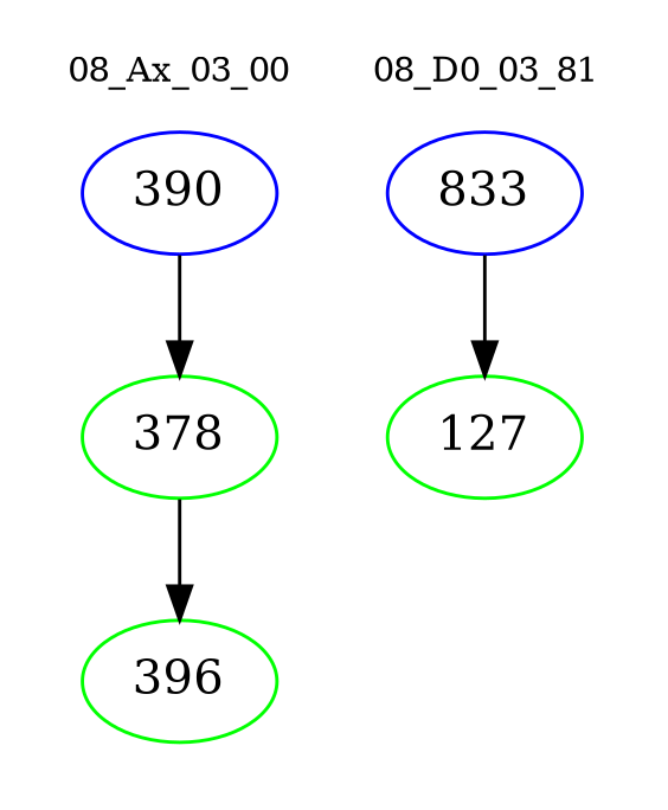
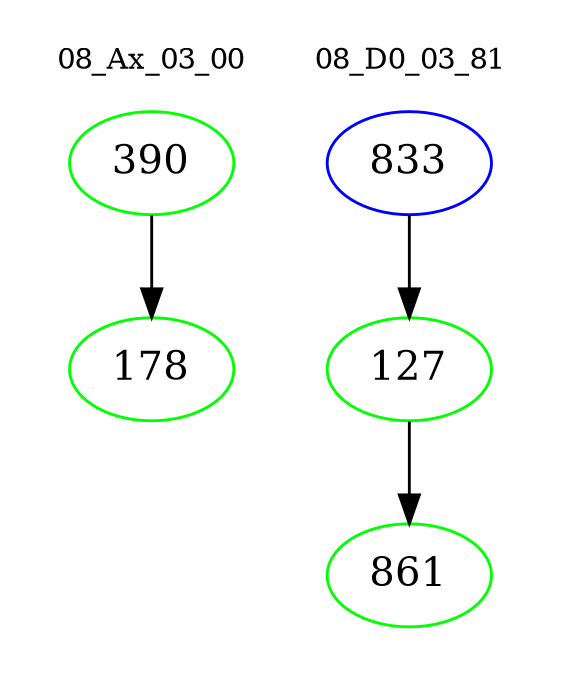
  digraph {
    node [color=green]
    edge [color=black]
-   n1 [color=blue label=390]
-   n2 [label=378]
-   n3 [label=396]
+   n1 [label=390]
+   n2 [label=178]
    n4 [color=blue label=833]
    n5 [label=127]
+   n6 [label=861]
    subgraph cluster_1 {
      color=white
      fontsize=10
      label="08_Ax_03_00"
      n1
      n2
-     n3
    }
    subgraph cluster_2 {
      color=white
      fontsize=10
      label="08_D0_03_81"
      n4
      n5
+     n6
    }
    n1 -> n2
-   n2 -> n3
    n4 -> n5
+   n5 -> n6
  }
